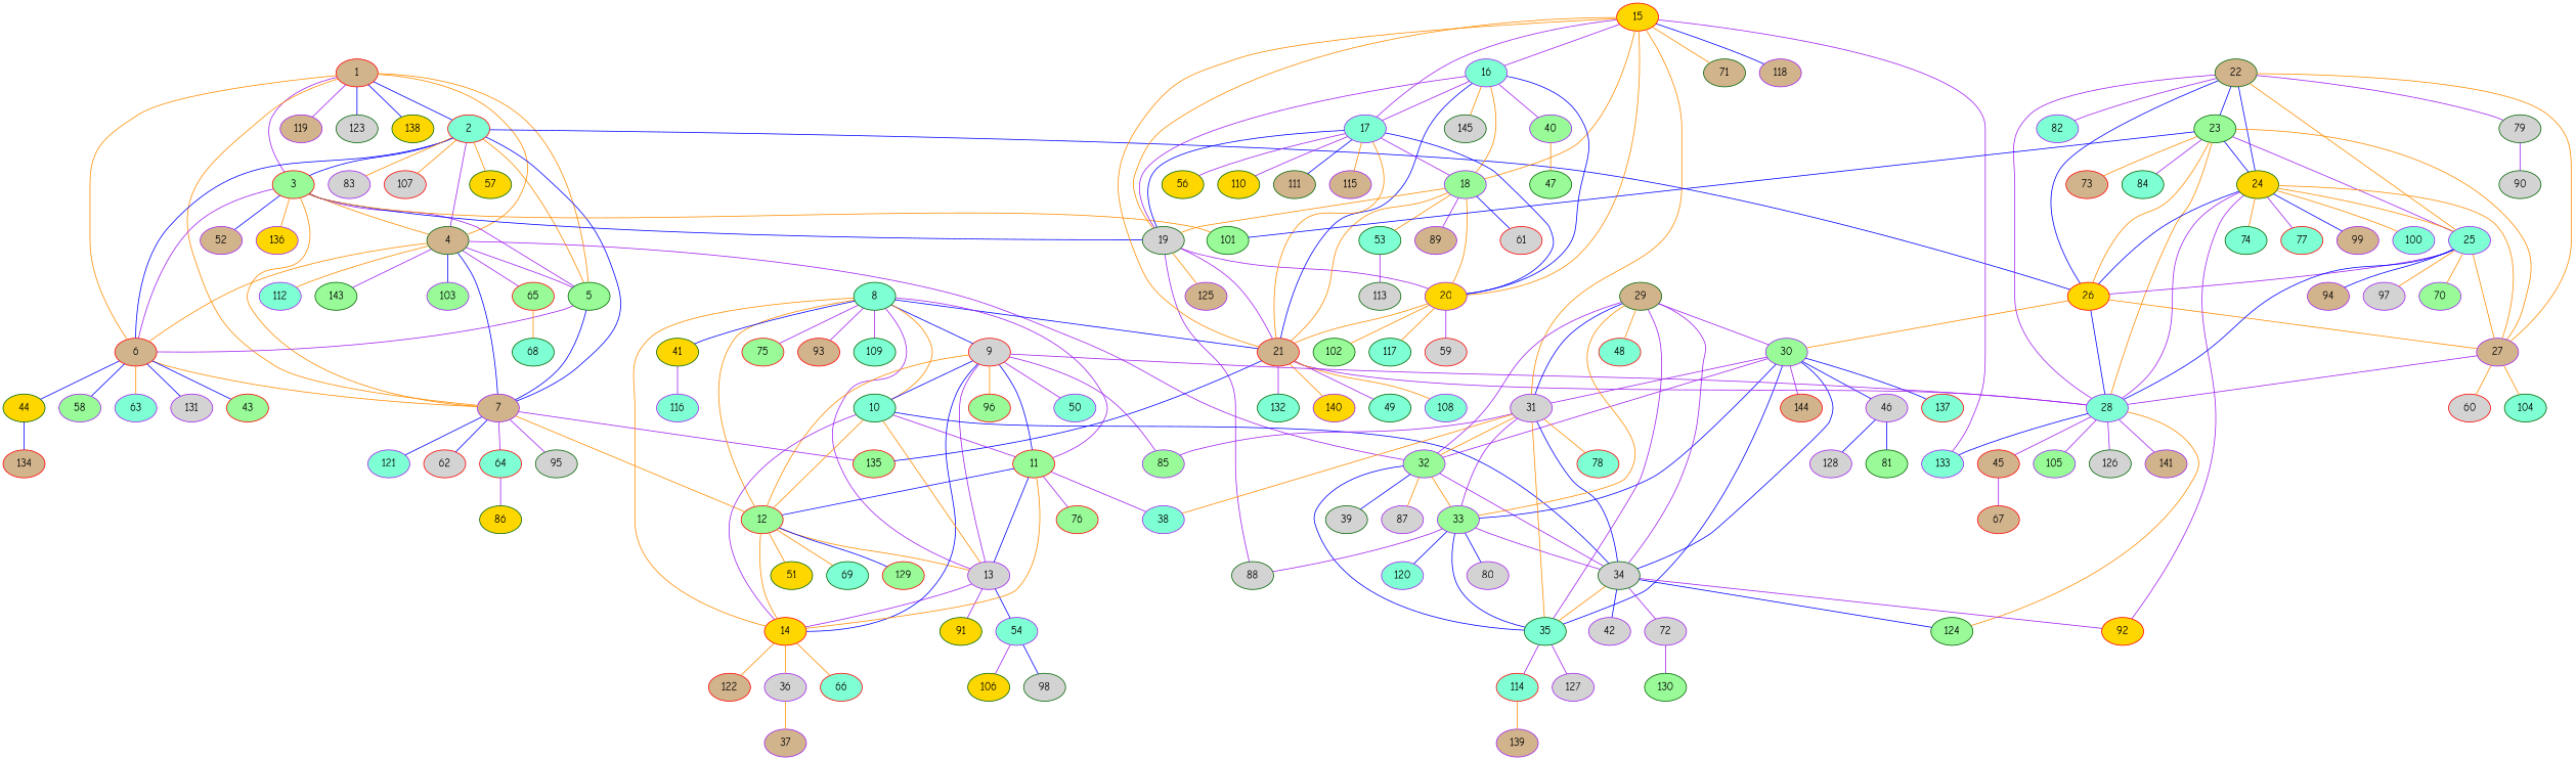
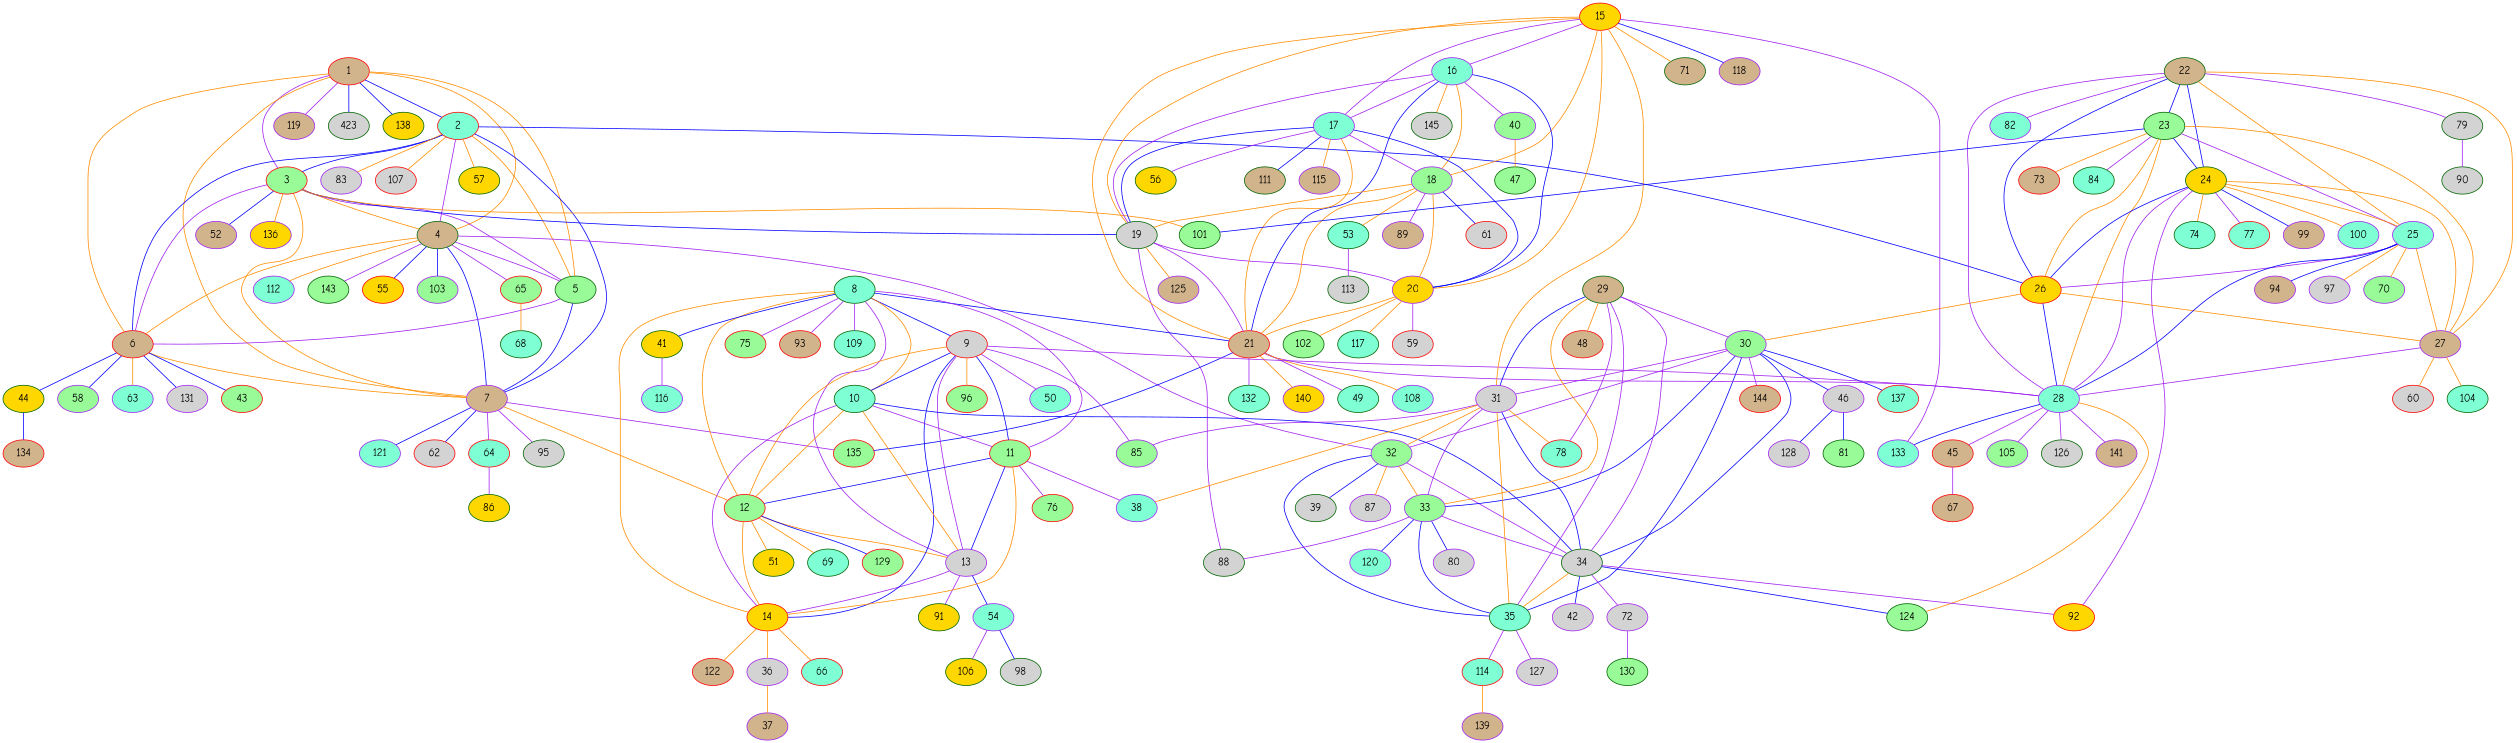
  graph {
    fontname="Comic Neue"
    node [color=purple fillcolor=aquamarine fontname="Comic Neue" style=filled]
    edge [color=darkorange fontname="Comic Neue"]
    1 [color=red fillcolor=tan]
    2 [color=red]
    3 [color=red fillcolor=palegreen]
    4 [color=darkgreen fillcolor=tan]
    5 [color=darkgreen fillcolor=palegreen]
    6 [color=red fillcolor=tan]
    7 [fillcolor=tan]
    119 [fillcolor=tan]
-   123 [color=darkgreen fillcolor=lightgrey]
+   123 [color=darkgreen fillcolor=lightgrey label=423]
    138 [color=darkgreen fillcolor=gold]
    26 [color=red fillcolor=gold]
    57 [color=darkgreen fillcolor=gold]
    83 [fillcolor=lightgrey]
    107 [color=red fillcolor=lightgrey]
    19 [color=darkgreen fillcolor=lightgrey]
    52 [fillcolor=tan]
    101 [color=darkgreen fillcolor=palegreen]
    136 [fillcolor=gold]
    32 [fillcolor=palegreen]
+   55 [color=red fillcolor=gold]
    65 [color=red fillcolor=palegreen]
    103 [fillcolor=palegreen]
    112
    143 [color=darkgreen fillcolor=palegreen]
    43 [color=red fillcolor=palegreen]
    44 [color=darkgreen fillcolor=gold]
    58 [fillcolor=palegreen]
    63
    131 [fillcolor=lightgrey]
    12 [color=red fillcolor=palegreen]
    62 [color=red fillcolor=lightgrey]
    64 [color=red]
    95 [color=darkgreen fillcolor=lightgrey]
    121
    135 [color=red fillcolor=palegreen]
    28
    27 [fillcolor=tan]
    30 [fillcolor=palegreen]
    21 [color=red fillcolor=tan]
    20 [fillcolor=gold]
    88 [color=darkgreen fillcolor=lightgrey]
    125 [fillcolor=tan]
    34 [color=darkgreen fillcolor=lightgrey]
    33 [fillcolor=palegreen]
    35 [color=darkgreen]
    39 [color=darkgreen fillcolor=lightgrey]
    87 [fillcolor=lightgrey]
    68 [color=darkgreen]
    134 [color=red fillcolor=tan]
    13 [fillcolor=lightgrey]
    14 [color=red fillcolor=gold]
    51 [color=darkgreen fillcolor=gold]
    69 [color=darkgreen]
    129 [color=red fillcolor=palegreen]
    86 [color=darkgreen fillcolor=gold]
    8 [color=darkgreen]
    9 [color=red fillcolor=lightgrey]
    10 [color=darkgreen]
    11 [color=red fillcolor=palegreen]
    41 [color=darkgreen fillcolor=gold]
    75 [color=red fillcolor=palegreen]
    93 [color=red fillcolor=tan]
    109 [color=darkgreen]
    50
    85 [fillcolor=palegreen]
    96 [color=red fillcolor=palegreen]
    38
    76 [color=red fillcolor=palegreen]
    54
    91 [color=darkgreen fillcolor=gold]
    36 [fillcolor=lightgrey]
    66 [color=red]
    122 [color=red fillcolor=tan]
    49 [color=darkgreen]
    108
    132 [color=darkgreen]
    140 [fillcolor=gold]
    116
    133
    45 [color=red fillcolor=tan]
    105 [fillcolor=palegreen]
    124 [color=darkgreen fillcolor=palegreen]
    126 [color=darkgreen fillcolor=lightgrey]
    141 [fillcolor=tan]
    92 [color=red fillcolor=gold]
    42 [fillcolor=lightgrey]
    72 [fillcolor=lightgrey]
    98 [color=darkgreen fillcolor=lightgrey]
    106 [color=darkgreen fillcolor=gold]
    37 [fillcolor=tan]
    15 [color=red fillcolor=gold]
    16
    17
    18 [fillcolor=palegreen]
    31 [fillcolor=lightgrey]
    71 [color=darkgreen fillcolor=tan]
    118 [fillcolor=tan]
    40 [fillcolor=palegreen]
    145 [color=darkgreen fillcolor=lightgrey]
    56 [color=darkgreen fillcolor=gold]
-   110 [color=darkgreen fillcolor=gold]
    111 [color=darkgreen fillcolor=tan]
    115 [fillcolor=tan]
    53 [color=darkgreen]
    61 [color=red fillcolor=lightgrey]
    89 [fillcolor=tan]
    59 [color=red fillcolor=lightgrey]
    102 [color=darkgreen fillcolor=palegreen]
    117 [color=darkgreen]
    78 [color=red]
    47 [color=darkgreen fillcolor=palegreen]
    113 [color=darkgreen fillcolor=lightgrey]
    22 [color=darkgreen fillcolor=tan]
    23 [color=darkgreen fillcolor=palegreen]
    24 [color=darkgreen fillcolor=gold]
    25
    79 [color=darkgreen fillcolor=lightgrey]
    82
    73 [color=red fillcolor=tan]
    84 [color=darkgreen]
    74 [color=darkgreen]
    77 [color=red]
    99 [fillcolor=tan]
    100
    70 [fillcolor=palegreen]
    94 [fillcolor=tan]
    97 [fillcolor=lightgrey]
    60 [color=red fillcolor=lightgrey]
    104 [color=darkgreen]
    90 [color=darkgreen fillcolor=lightgrey]
    46 [fillcolor=lightgrey]
    137 [color=red]
    144 [color=red fillcolor=tan]
    67 [color=red fillcolor=tan]
    29 [color=darkgreen fillcolor=tan]
-   48 [color=red]
+   48 [color=red fillcolor=tan]
    80 [fillcolor=lightgrey]
    120
    114 [color=red]
    127 [fillcolor=lightgrey]
    81 [color=darkgreen fillcolor=palegreen]
    128 [fillcolor=lightgrey]
    130 [color=darkgreen fillcolor=palegreen]
    139 [fillcolor=tan]
    1 -- 2 [color=blue]
    1 -- 3 [color=purple]
    1 -- 4
    1 -- 5
    1 -- 6
    1 -- 7
    1 -- 119 [color=purple]
    1 -- 123 [color=blue]
    1 -- 138 [color=blue]
    2 -- 3 [color=blue]
    2 -- 4 [color=purple]
    2 -- 5
    2 -- 6 [color=blue]
    2 -- 7 [color=blue]
    2 -- 26 [color=blue]
    2 -- 57
    2 -- 83
    2 -- 107
    3 -- 4
    3 -- 5 [color=purple]
    3 -- 6 [color=purple]
    3 -- 7
    3 -- 19 [color=blue]
    3 -- 52 [color=blue]
    3 -- 101
    3 -- 136
    4 -- 5 [color=purple]
    4 -- 6
    4 -- 7 [color=blue]
    4 -- 32 [color=purple]
+   4 -- 55 [color=blue]
    4 -- 65 [color=purple]
    4 -- 103 [color=blue]
    4 -- 112
    4 -- 143 [color=purple]
    5 -- 6 [color=purple]
    5 -- 7 [color=blue]
    6 -- 7
    6 -- 43 [color=blue]
    6 -- 44 [color=blue]
    6 -- 58 [color=blue]
    6 -- 63
    6 -- 131 [color=blue]
    7 -- 12
    7 -- 62 [color=blue]
    7 -- 64 [color=purple]
    7 -- 95 [color=purple]
    7 -- 121 [color=blue]
    7 -- 135 [color=purple]
    26 -- 28 [color=blue]
    26 -- 27
    26 -- 30
    19 -- 21 [color=purple]
    19 -- 20 [color=purple]
    19 -- 88 [color=purple]
    19 -- 125
    32 -- 34 [color=purple]
    32 -- 33
    32 -- 35 [color=blue]
    32 -- 39 [color=blue]
    32 -- 87
    65 -- 68
    44 -- 134 [color=blue]
    12 -- 13
    12 -- 14
    12 -- 51
    12 -- 69
    12 -- 129 [color=blue]
    64 -- 86 [color=purple]
    28 -- 133 [color=blue]
    28 -- 45 [color=purple]
    28 -- 105 [color=purple]
    28 -- 124
    28 -- 126 [color=purple]
    28 -- 141 [color=purple]
    27 -- 28 [color=purple]
    27 -- 60
    27 -- 104
    30 -- 32 [color=purple]
    30 -- 34 [color=blue]
    30 -- 33 [color=blue]
    30 -- 35 [color=blue]
    30 -- 31 [color=purple]
    30 -- 46 [color=blue]
    30 -- 137 [color=blue]
    30 -- 144 [color=purple]
    21 -- 135 [color=blue]
    21 -- 28 [color=purple]
    21 -- 49 [color=purple]
    21 -- 108
    21 -- 132 [color=purple]
    21 -- 140
    20 -- 21
    20 -- 59 [color=purple]
    20 -- 102
    20 -- 117
    34 -- 35
    34 -- 124 [color=blue]
    34 -- 92 [color=purple]
    34 -- 42 [color=blue]
    34 -- 72 [color=purple]
    33 -- 88 [color=purple]
    33 -- 34 [color=purple]
    33 -- 35 [color=blue]
    33 -- 80 [color=blue]
    33 -- 120 [color=blue]
    35 -- 114 [color=purple]
    35 -- 127 [color=purple]
    13 -- 14 [color=purple]
    13 -- 54 [color=blue]
    13 -- 91 [color=purple]
    14 -- 36
    14 -- 66
    14 -- 122
    8 -- 12
    8 -- 21 [color=blue]
    8 -- 13 [color=purple]
    8 -- 14
    8 -- 9 [color=blue]
    8 -- 10
    8 -- 11 [color=purple]
    8 -- 41 [color=blue]
    8 -- 75 [color=purple]
    8 -- 93 [color=purple]
    8 -- 109 [color=purple]
    9 -- 12
    9 -- 28 [color=purple]
    9 -- 13 [color=purple]
    9 -- 14 [color=blue]
    9 -- 10 [color=blue]
    9 -- 11 [color=blue]
    9 -- 50 [color=purple]
    9 -- 85 [color=purple]
    9 -- 96
    10 -- 12
    10 -- 34 [color=blue]
    10 -- 13
    10 -- 14 [color=purple]
    10 -- 11 [color=purple]
    11 -- 12 [color=blue]
    11 -- 13 [color=blue]
    11 -- 14
    11 -- 38 [color=purple]
    11 -- 76 [color=purple]
    41 -- 116 [color=purple]
    54 -- 98 [color=blue]
    54 -- 106 [color=purple]
    36 -- 37
    45 -- 67 [color=purple]
    72 -- 130 [color=purple]
    15 -- 19
    15 -- 21
    15 -- 20
    15 -- 133 [color=purple]
    15 -- 16 [color=purple]
    15 -- 17 [color=purple]
    15 -- 18
    15 -- 31
    15 -- 71
    15 -- 118 [color=blue]
    16 -- 19 [color=purple]
    16 -- 21 [color=blue]
    16 -- 20 [color=blue]
    16 -- 17 [color=purple]
    16 -- 18
    16 -- 40 [color=purple]
    16 -- 145
    17 -- 19 [color=blue]
    17 -- 21
    17 -- 20 [color=blue]
    17 -- 18 [color=purple]
    17 -- 56 [color=purple]
-   17 -- 110 [color=purple]
    17 -- 111 [color=blue]
    17 -- 115
    18 -- 19
    18 -- 21
    18 -- 20
    18 -- 53
    18 -- 61 [color=blue]
    18 -- 89 [color=purple]
    31 -- 32
    31 -- 34 [color=blue]
    31 -- 33 [color=purple]
    31 -- 35
    31 -- 85 [color=purple]
    31 -- 38
    31 -- 78
    40 -- 47
    53 -- 113 [color=purple]
    22 -- 26 [color=blue]
    22 -- 28 [color=purple]
    22 -- 27
    22 -- 23 [color=blue]
    22 -- 24 [color=blue]
    22 -- 25
    22 -- 79 [color=purple]
    22 -- 82 [color=purple]
    23 -- 26
    23 -- 101 [color=blue]
    23 -- 28
    23 -- 27
    23 -- 24 [color=blue]
    23 -- 25 [color=purple]
    23 -- 73
    23 -- 84 [color=purple]
    24 -- 26 [color=blue]
    24 -- 28 [color=purple]
    24 -- 27
    24 -- 92 [color=purple]
    24 -- 25
    24 -- 74
    24 -- 77 [color=purple]
    24 -- 99 [color=blue]
    24 -- 100
    25 -- 26 [color=purple]
    25 -- 28 [color=blue]
    25 -- 27
    25 -- 70
    25 -- 94 [color=blue]
    25 -- 97
    79 -- 90 [color=purple]
    46 -- 81 [color=blue]
    46 -- 128 [color=blue]
-   29 -- 32 [color=purple]
+   29 -- 78 [color=purple]
    29 -- 30 [color=purple]
    29 -- 34 [color=purple]
    29 -- 33
    29 -- 35 [color=purple]
    29 -- 31 [color=blue]
    29 -- 48
    114 -- 139
  }
